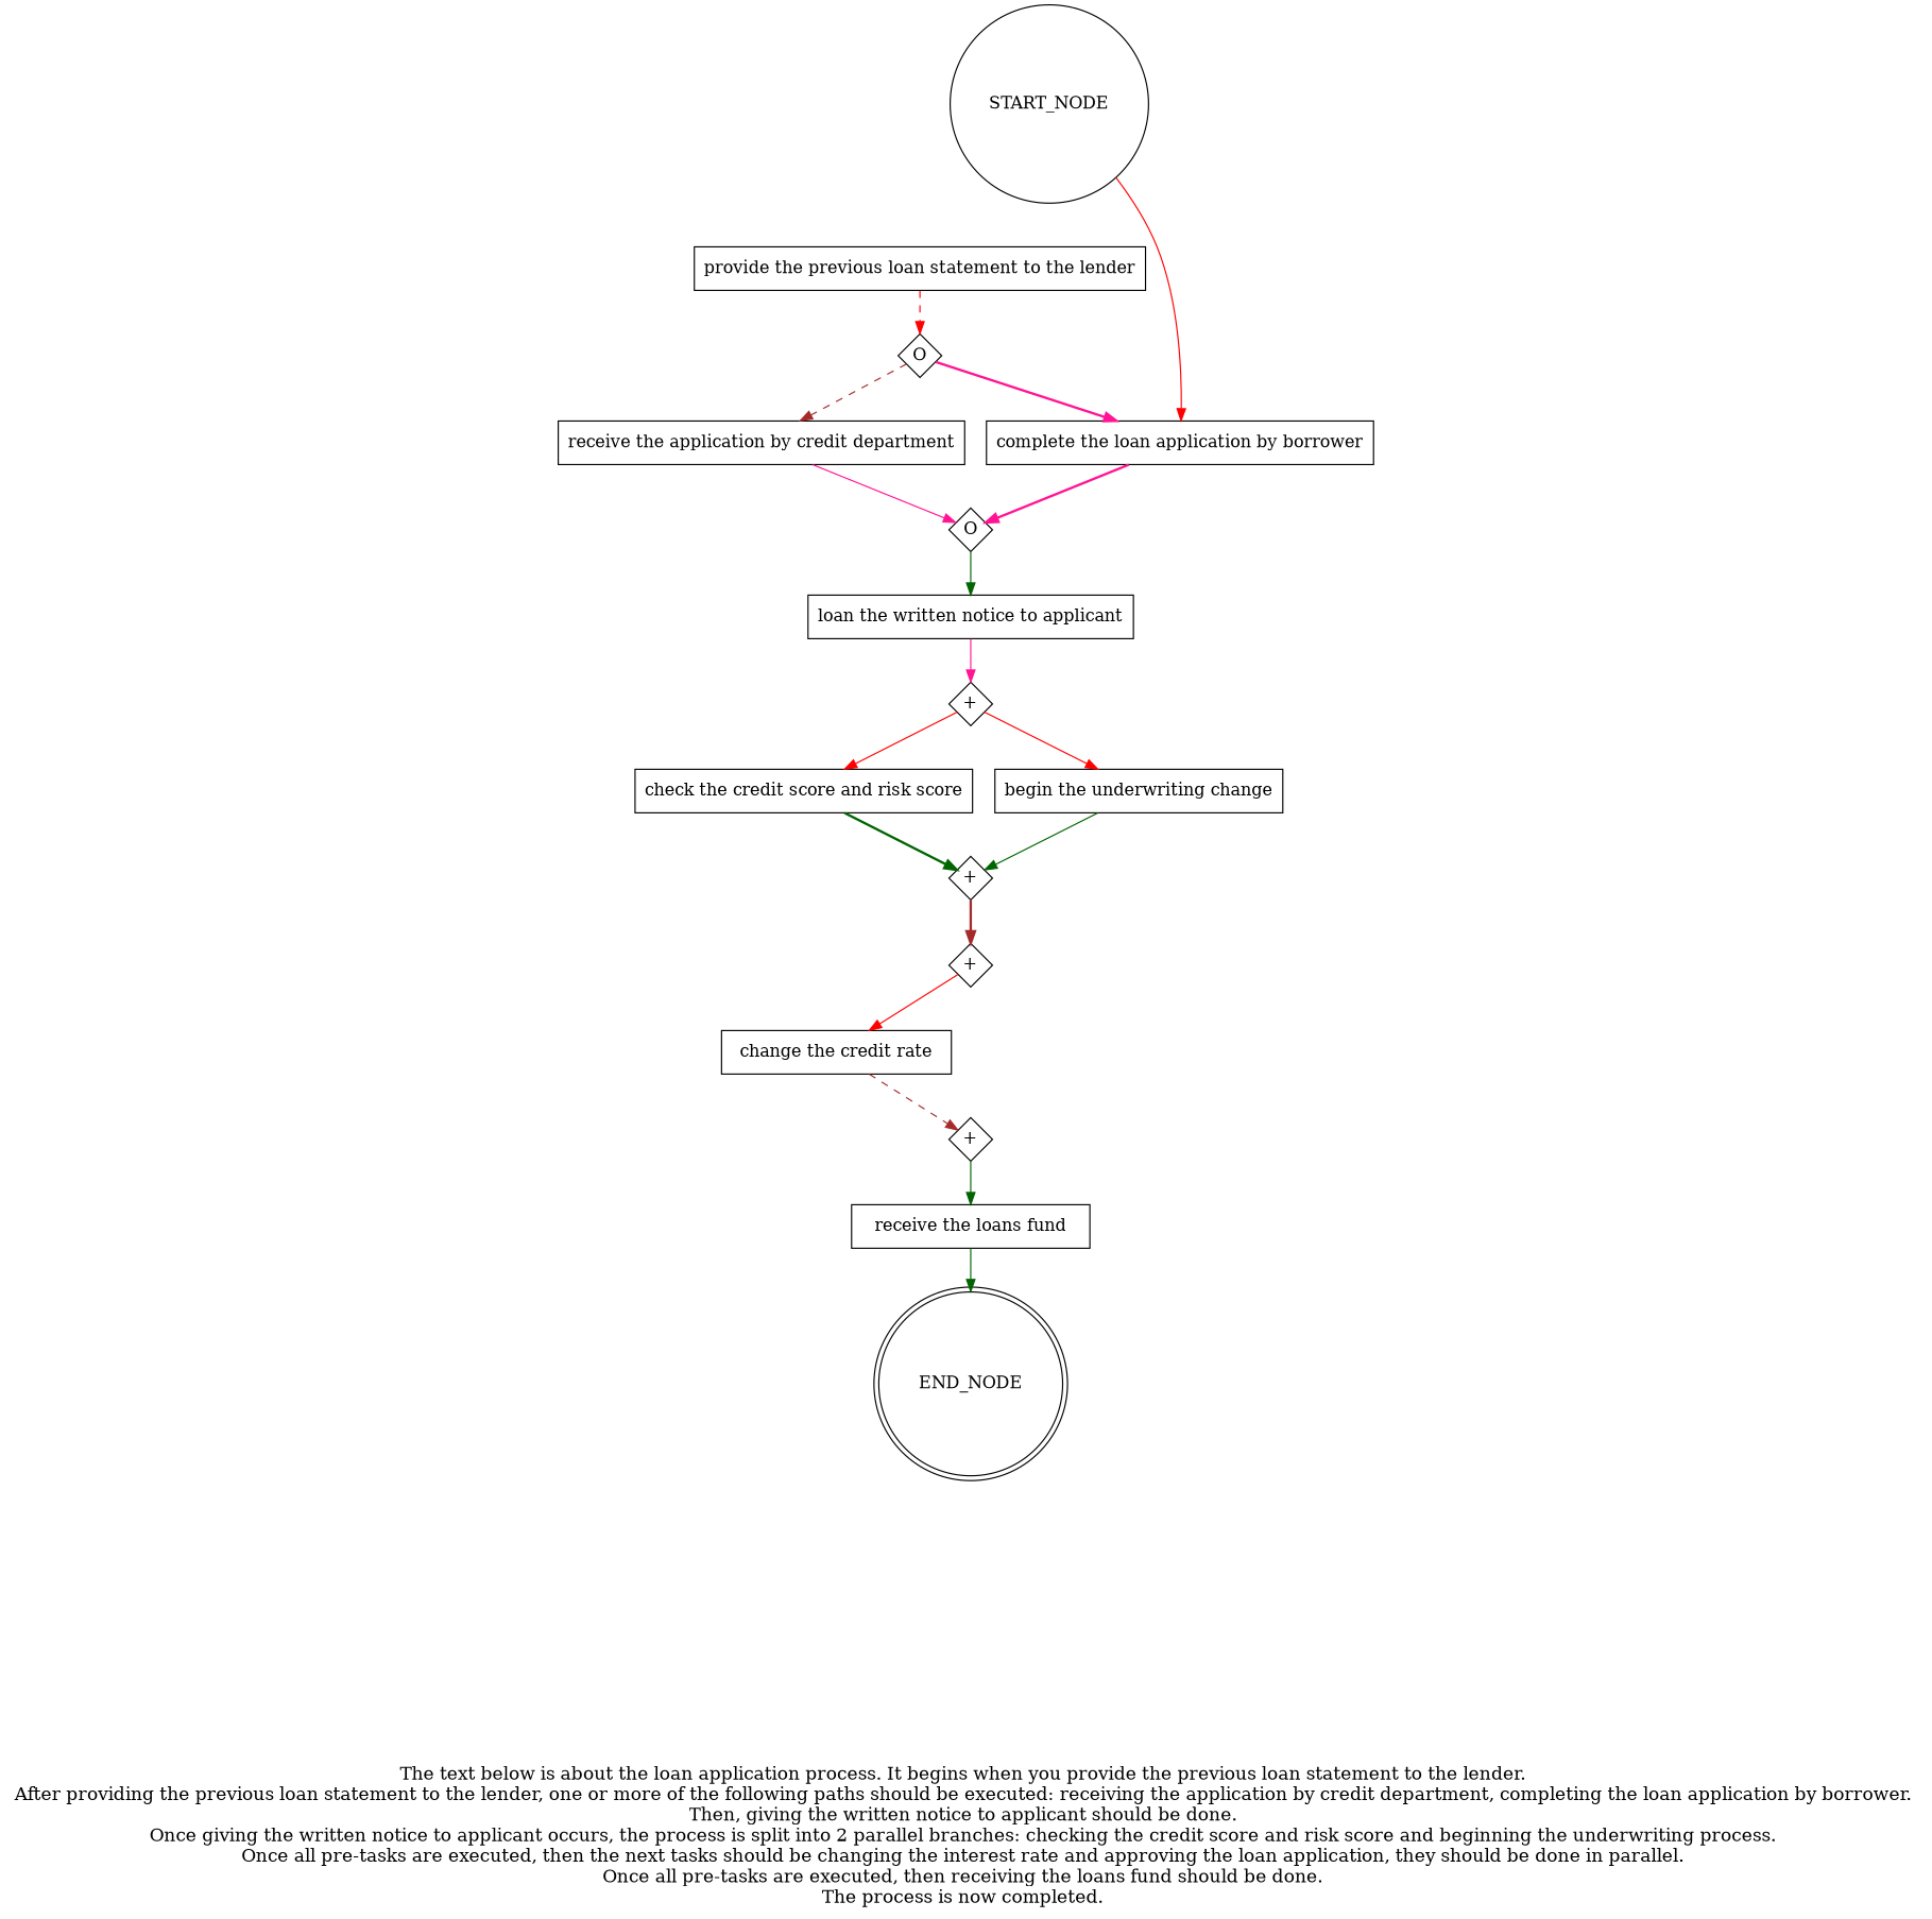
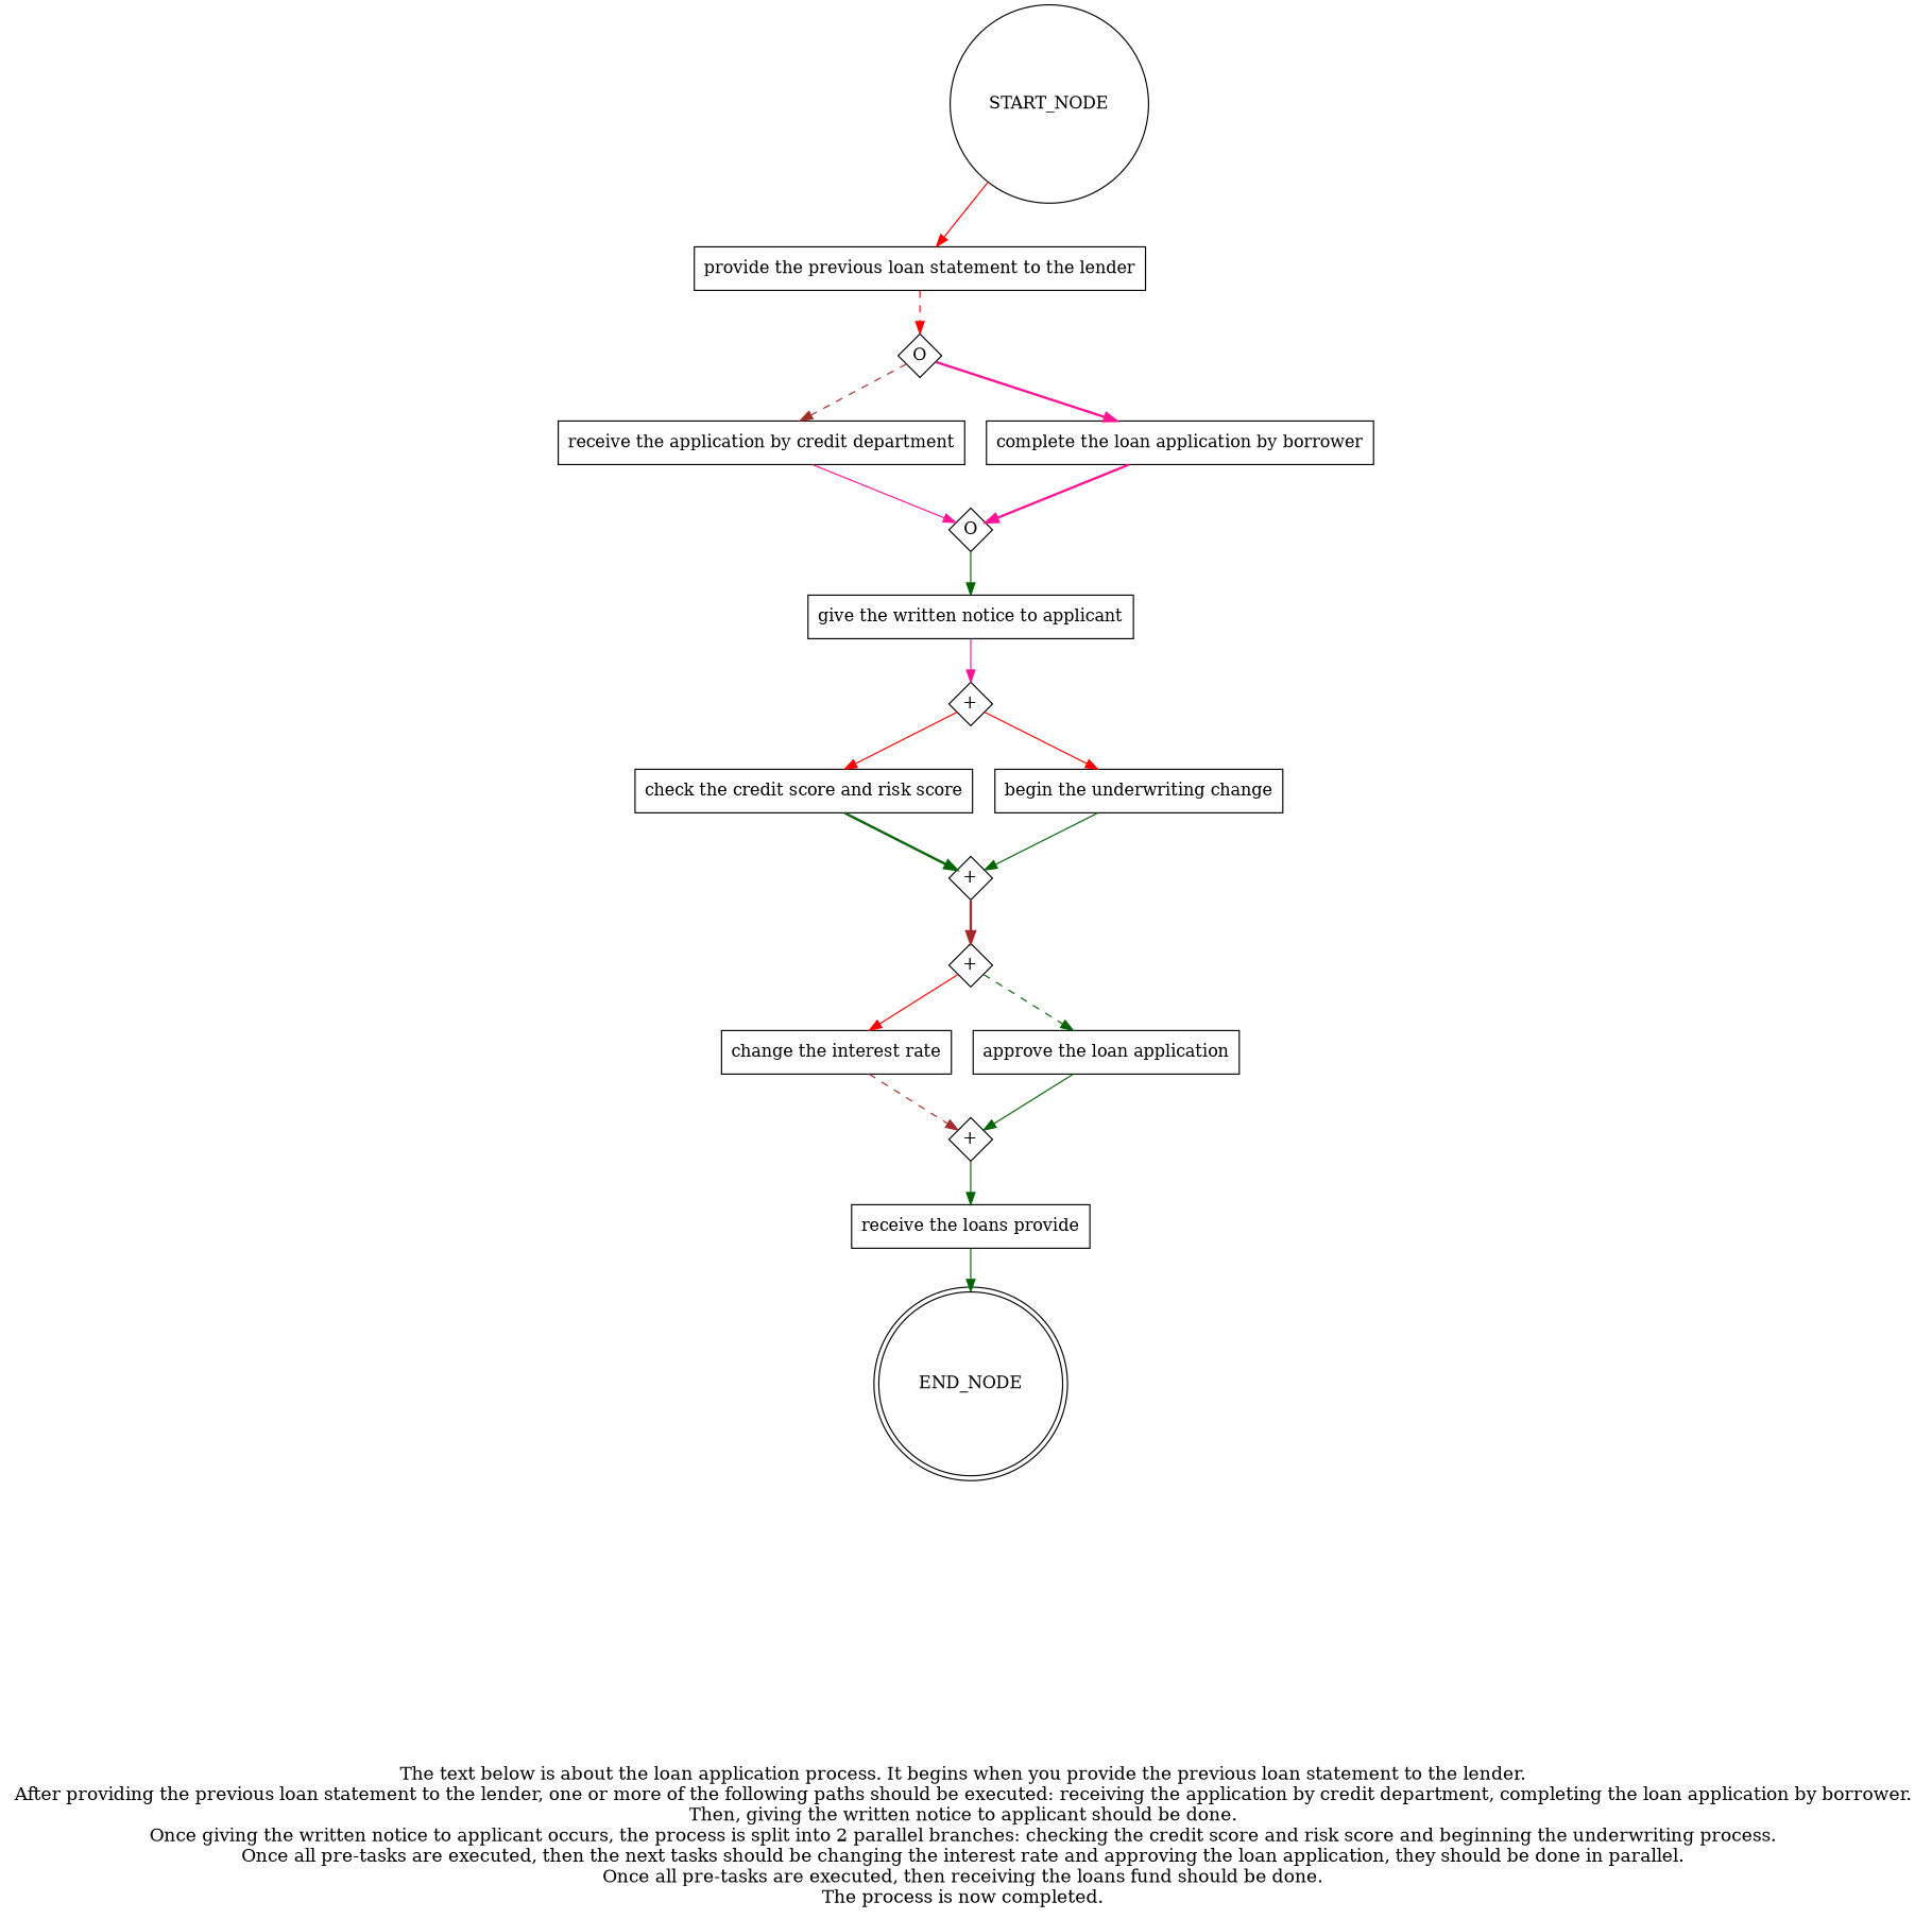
  digraph {
    fontsize=15
    label="\n\n\nThe text below is about the loan application process. It begins when you provide the previous loan statement to the lender. \nAfter providing the previous loan statement to the lender, one or more of the following paths should be executed: receiving the application by credit department, completing the loan application by borrower. \nThen, giving the written notice to applicant should be done. \nOnce giving the written notice to applicant occurs, the process is split into 2 parallel branches: checking the credit score and risk score and beginning the underwriting process. \nOnce all pre-tasks are executed, then the next tasks should be changing the interest rate and approving the loan application, they should be done in parallel. \nOnce all pre-tasks are executed, then receiving the loans fund should be done. \nThe process is now completed. \n"
    rankdir=TB
    node [shape=box]
    edge [color=darkgreen style=solid]
    "provide the previous loan statement to the lender"
    n2 [fixedsize=true label=O shape=diamond width=0.5]
    "receive the application by credit department"
    "complete the loan application by borrower"
    n5 [fixedsize=true label=O shape=diamond width=0.5]
-   "give the written notice to applicant" [label="loan the written notice to applicant"]
+   "give the written notice to applicant"
    n7 [fixedsize=true label="+" shape=diamond width=0.5]
    "check the credit score and risk score"
    n9 [label="begin the underwriting change"]
    n10 [fixedsize=true label="+" shape=diamond width=0.5]
    n11 [fixedsize=true label="+" shape=diamond width=0.5]
-   "change the interest rate" [label="change the credit rate"]
+   "change the interest rate"
+   "approve the loan application"
    n14 [fixedsize=true label="+" shape=diamond width=0.5]
-   "receive the loans fund"
+   "receive the loans fund" [label="receive the loans provide"]
    END_NODE [shape=doublecircle width=0.2]
    START_NODE [shape=circle width=0.3]
    subgraph sub_1 {
      "provide the previous loan statement to the lender"
      n2
      "receive the application by credit department"
      "complete the loan application by borrower"
      n5
      "give the written notice to applicant"
      n7
      "check the credit score and risk score"
      n9
      n10
      n11
      "change the interest rate"
+     "approve the loan application"
      n14
      "receive the loans fund"
    }
    "provide the previous loan statement to the lender" -> n2 [color=red style=dashed]
    n2 -> "receive the application by credit department" [color=brown style=dashed]
    n2 -> "complete the loan application by borrower" [color=deeppink style=bold]
    "receive the application by credit department" -> n5 [color=deeppink]
    "complete the loan application by borrower" -> n5 [color=deeppink style=bold]
    n5 -> "give the written notice to applicant"
    "give the written notice to applicant" -> n7 [color=deeppink]
    n7 -> "check the credit score and risk score" [color=red]
    n7 -> n9 [color=red]
    "check the credit score and risk score" -> n10 [style=bold]
    n9 -> n10
    n10 -> n11 [color=brown style=bold]
    n11 -> "change the interest rate" [color=red]
+   n11 -> "approve the loan application" [style=dashed]
    "change the interest rate" -> n14 [color=brown style=dashed]
+   "approve the loan application" -> n14
    n14 -> "receive the loans fund"
    "receive the loans fund" -> END_NODE
-   START_NODE -> "complete the loan application by borrower" [color=red]
+   START_NODE -> "provide the previous loan statement to the lender" [color=red]
  }
